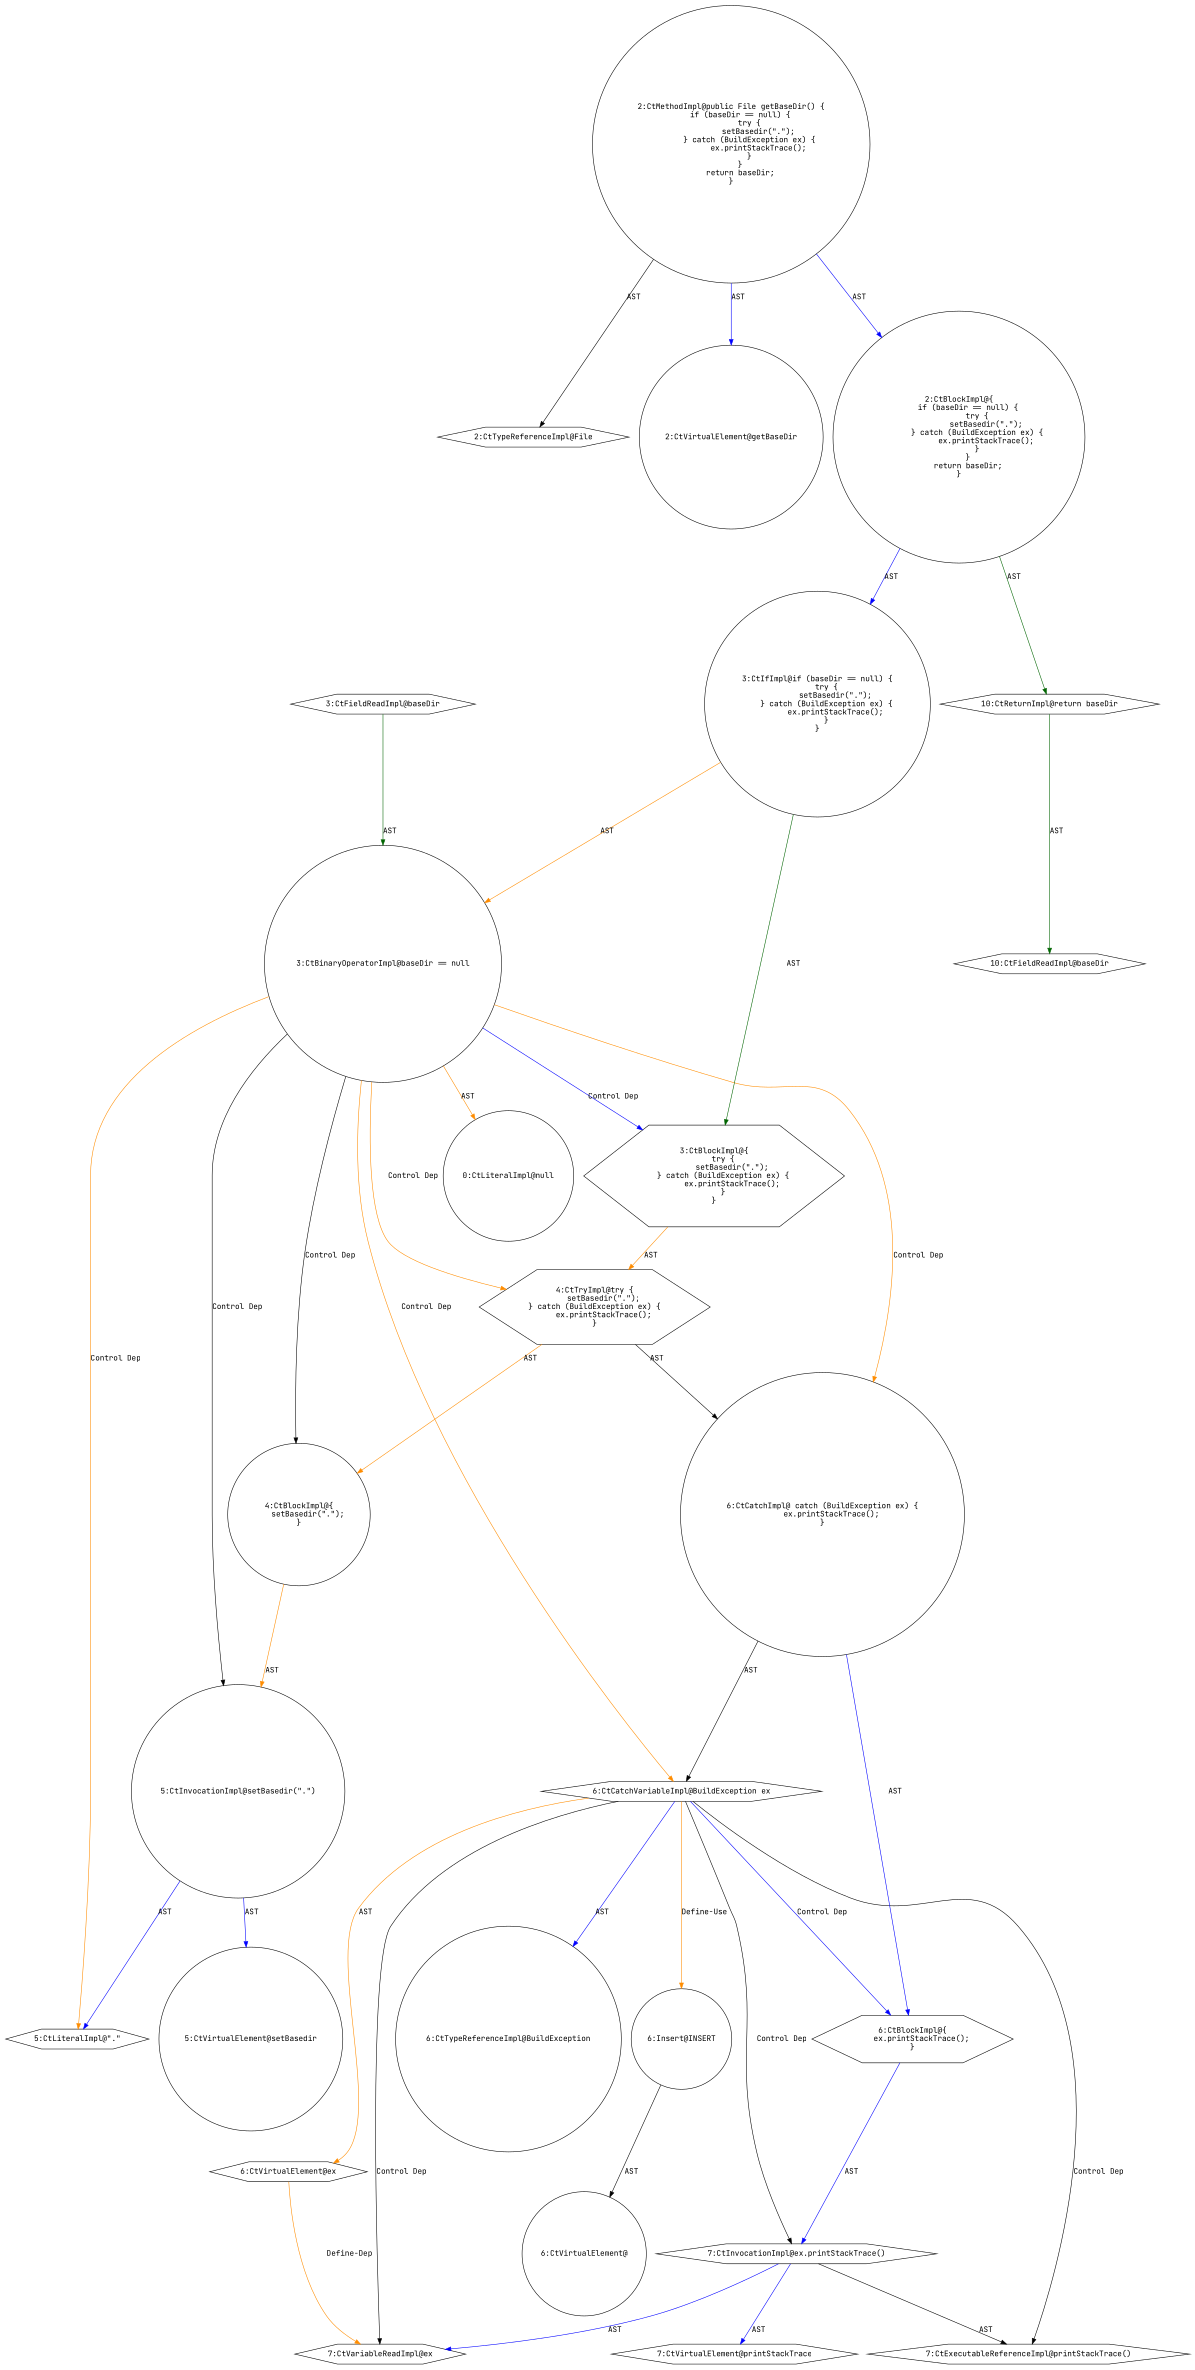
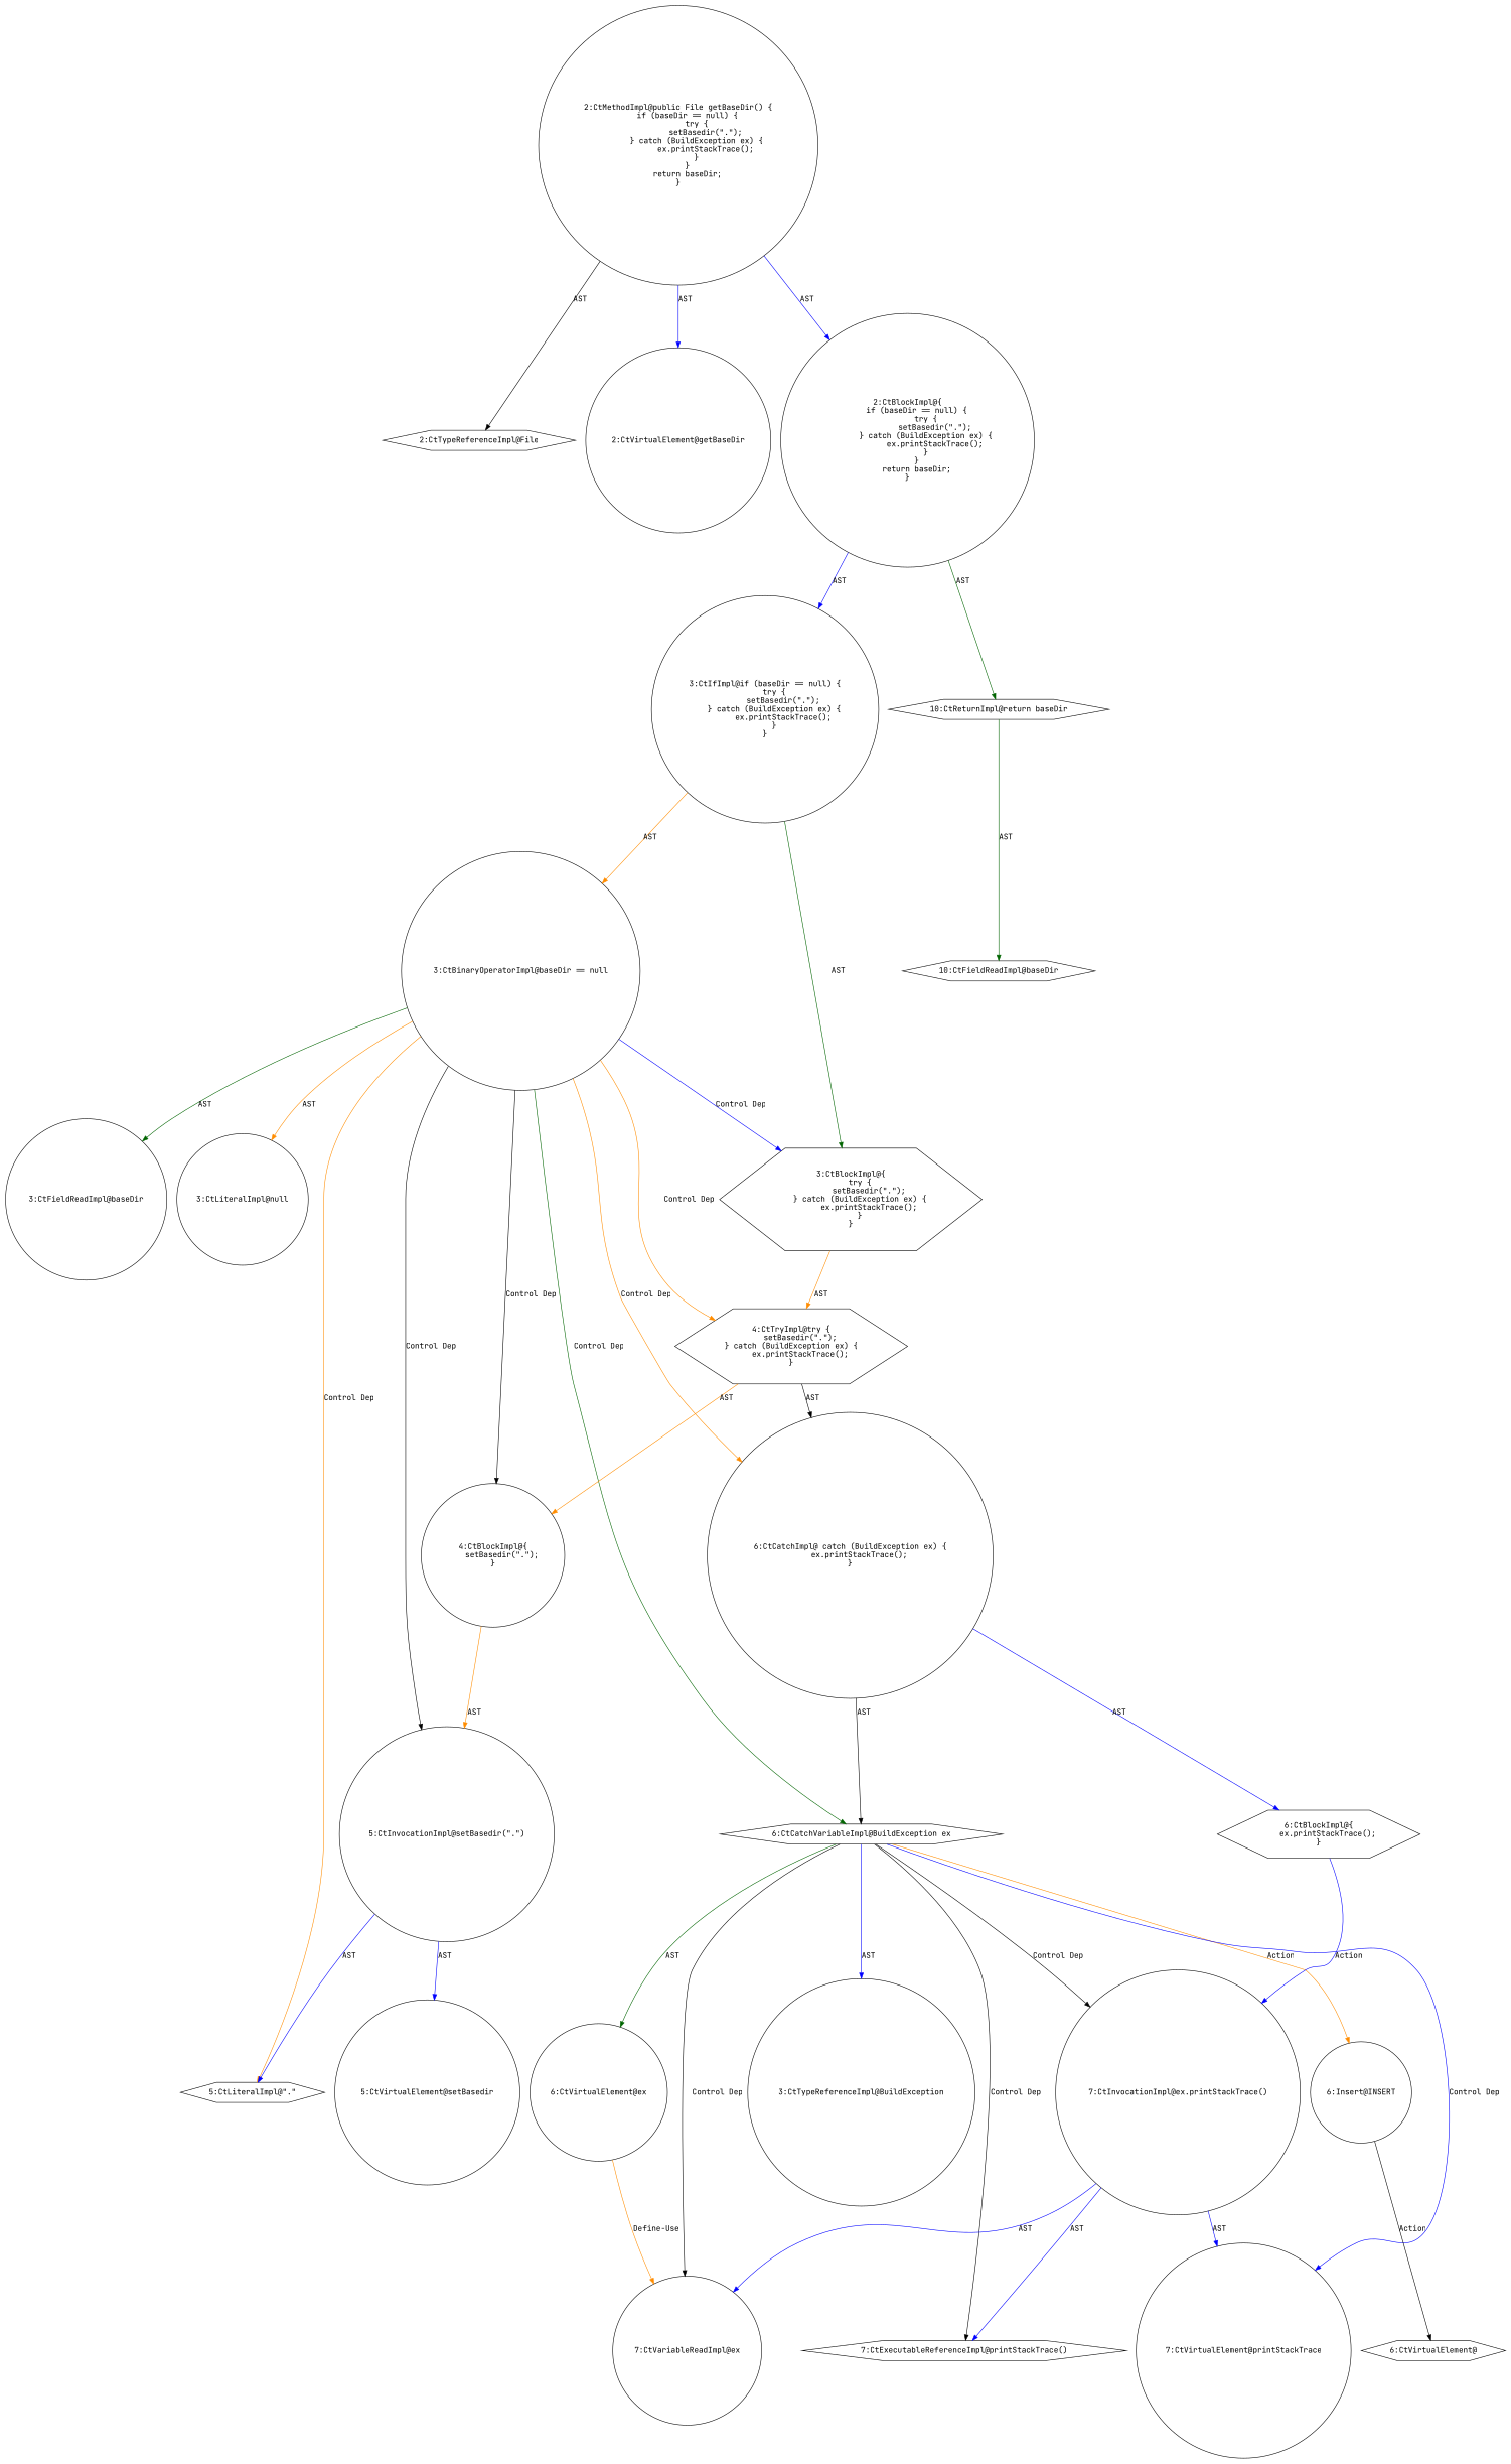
  digraph {
    fontname="JetBrains Mono"
    node [fontname="JetBrains Mono" shape=circle]
    edge [color=blue fontname="JetBrains Mono"]
    n1 [label="2:CtTypeReferenceImpl@File" shape=hexagon]
    n2 [label="2:CtVirtualElement@getBaseDir"]
-   n3 [label="3:CtFieldReadImpl@baseDir" shape=hexagon]
-   n4 [label="0:CtLiteralImpl@null"]
+   n3 [label="3:CtFieldReadImpl@baseDir"]
+   n4 [label="3:CtLiteralImpl@null"]
    n5 [label="3:CtBinaryOperatorImpl@baseDir == null"]
    n6 [label="5:CtLiteralImpl@\".\"" shape=hexagon]
    n7 [label="5:CtInvocationImpl@setBasedir(\".\")"]
    n8 [label="4:CtBlockImpl@\{\n    setBasedir(\".\");\n\}"]
    n9 [label="6:CtCatchVariableImpl@BuildException ex" shape=hexagon]
    n10 [label="6:CtCatchImpl@ catch (BuildException ex) \{\n    ex.printStackTrace();\n\}"]
    n11 [label="4:CtTryImpl@try \{\n    setBasedir(\".\");\n\} catch (BuildException ex) \{\n    ex.printStackTrace();\n\}" shape=hexagon]
    n12 [label="3:CtBlockImpl@\{\n    try \{\n        setBasedir(\".\");\n    \} catch (BuildException ex) \{\n        ex.printStackTrace();\n    \}\n\}" shape=hexagon]
    n13 [label="5:CtVirtualElement@setBasedir"]
-   n14 [label="6:CtVirtualElement@ex" shape=hexagon]
-   n15 [label="7:CtVariableReadImpl@ex" shape=hexagon]
-   n16 [label="6:CtTypeReferenceImpl@BuildException"]
+   n14 [label="6:CtVirtualElement@ex"]
+   n15 [label="7:CtVariableReadImpl@ex"]
+   n16 [label="3:CtTypeReferenceImpl@BuildException"]
    n17 [label="7:CtExecutableReferenceImpl@printStackTrace()" shape=hexagon]
-   n18 [label="7:CtInvocationImpl@ex.printStackTrace()" shape=hexagon]
+   n18 [label="7:CtInvocationImpl@ex.printStackTrace()"]
    n19 [label="6:CtBlockImpl@\{\n    ex.printStackTrace();\n\}" shape=hexagon]
    n20 [label="6:Insert@INSERT"]
-   n21 [label="7:CtVirtualElement@printStackTrace" shape=hexagon]
-   n22 [label="6:CtVirtualElement@"]
+   n21 [label="7:CtVirtualElement@printStackTrace"]
+   n22 [label="6:CtVirtualElement@" shape=hexagon]
    n23 [label="3:CtIfImpl@if (baseDir == null) \{\n    try \{\n        setBasedir(\".\");\n    \} catch (BuildException ex) \{\n        ex.printStackTrace();\n    \}\n\}"]
    n24 [label="10:CtFieldReadImpl@baseDir" shape=hexagon]
    n25 [label="10:CtReturnImpl@return baseDir" shape=hexagon]
    n26 [label="2:CtBlockImpl@\{\n    if (baseDir == null) \{\n        try \{\n            setBasedir(\".\");\n        \} catch (BuildException ex) \{\n            ex.printStackTrace();\n        \}\n    \}\n    return baseDir;\n\}"]
    n27 [label="2:CtMethodImpl@public File getBaseDir() \{\n    if (baseDir == null) \{\n        try \{\n            setBasedir(\".\");\n        \} catch (BuildException ex) \{\n            ex.printStackTrace();\n        \}\n    \}\n    return baseDir;\n\}"]
-   n3 -> n5 [color=darkgreen label=AST]
+   n5 -> n3 [color=darkgreen label=AST]
    n5 -> n4 [color=darkorange label=AST]
    n5 -> n6 [color=darkorange label="Control Dep"]
    n5 -> n7 [color=black label="Control Dep"]
    n5 -> n8 [color=black label="Control Dep"]
-   n5 -> n9 [color=darkorange label="Control Dep"]
+   n5 -> n9 [color=darkgreen label="Control Dep"]
    n5 -> n10 [color=darkorange label="Control Dep"]
    n5 -> n11 [color=darkorange label="Control Dep"]
    n5 -> n12 [label="Control Dep"]
    n7 -> n6 [label=AST]
    n7 -> n13 [label=AST]
    n8 -> n7 [color=darkorange label=AST]
-   n9 -> n14 [color=darkorange label=AST]
+   n9 -> n14 [color=darkgreen label=AST]
    n9 -> n15 [color=black label="Control Dep"]
    n9 -> n16 [label=AST]
    n9 -> n17 [color=black label="Control Dep"]
    n9 -> n18 [color=black label="Control Dep"]
-   n9 -> n19 [label="Control Dep"]
-   n9 -> n20 [color=darkorange label="Define-Use"]
+   n9 -> n21 [label="Control Dep"]
+   n9 -> n20 [color=darkorange label=Action]
    n10 -> n9 [color=black label=AST]
    n10 -> n19 [label=AST]
    n11 -> n8 [color=darkorange label=AST]
    n11 -> n10 [color=black label=AST]
    n12 -> n11 [color=darkorange label=AST]
-   n14 -> n15 [color=darkorange label="Define-Dep"]
+   n14 -> n15 [color=darkorange label="Define-Use"]
    n18 -> n15 [label=AST]
-   n18 -> n17 [color=black label=AST]
+   n18 -> n17 [label=AST]
    n18 -> n21 [label=AST]
-   n19 -> n18 [label=AST]
-   n20 -> n22 [color=black label=AST]
+   n19 -> n18 [label=Action]
+   n20 -> n22 [color=black label=Action]
    n23 -> n5 [color=darkorange label=AST]
    n23 -> n12 [color=darkgreen label=AST]
    n25 -> n24 [color=darkgreen label=AST]
    n26 -> n23 [label=AST]
    n26 -> n25 [color=darkgreen label=AST]
    n27 -> n1 [color=black label=AST]
    n27 -> n2 [label=AST]
    n27 -> n26 [label=AST]
  }
